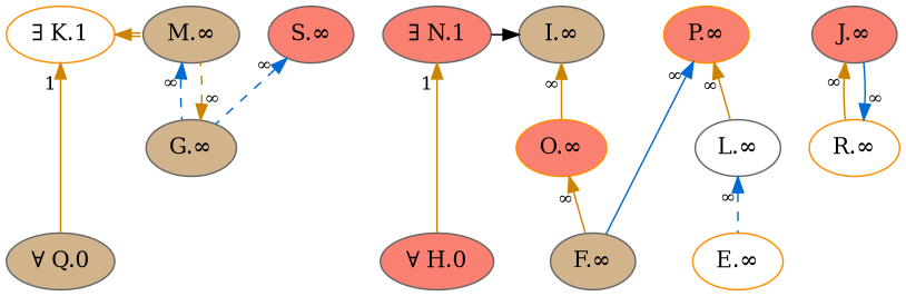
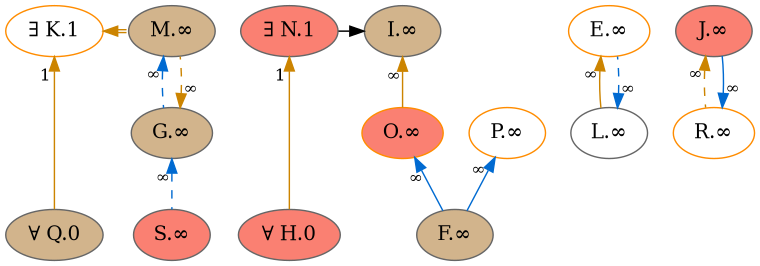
  digraph {
    node [color=gray40 fillcolor=salmon fontsize=14 style=filled]
    edge [color="#cc8400" dir=back fontsize=12 labeldistance=1.5 style=solid taillabel="∞"]
    n1 [fillcolor=tan label="∀ Q.0"]
    n2 [label="∀ H.0"]
    n3 [label="∃ N.1"]
    n4 [color=darkorange fillcolor=white label="∃ K.1"]
    n5 [fillcolor=tan label="M.∞"]
    n6 [fillcolor=tan label="G.∞"]
    n7 [color=darkorange fillcolor=white label="E.∞"]
    n8 [fillcolor=white label="L.∞"]
    n9 [color=darkorange label="O.∞"]
    n10 [fillcolor=tan label="F.∞"]
    n11 [label="J.∞"]
    n12 [color=darkorange fillcolor=white label="R.∞"]
    n13 [fillcolor=tan label="I.∞"]
-   n14 [color=darkorange label="P.∞"]
+   n14 [color=darkorange fillcolor=white label="P.∞"]
    n15 [label="S.∞"]
    subgraph sub_1 {
      rank=max
      n1
      n2
    }
    subgraph sub_2 {
      rank=min
      n3
      n4
    }
    n3 -> n2 [taillabel=1]
    n4 -> n1 [taillabel=1]
    n4 -> n5 [color="#cc8400:#cc8400" constraint=false style=dashed taillabel=""]
    n5 -> n6 [color="#006ad1" style=dashed]
    n6 -> n5 [style=dashed]
-   n14 -> n8
+   n7 -> n8
    n8 -> n7 [color="#006ad1" style=dashed]
-   n9 -> n10
-   n11 -> n12
+   n9 -> n10 [color="#006ad1"]
+   n11 -> n12 [style=dashed]
    n12 -> n11 [color="#006ad1"]
    n13 -> n3 [color=black constraint=false taillabel=""]
    n13 -> n9
    n14 -> n10 [color="#006ad1"]
-   n15 -> n6 [color="#006ad1" style=dashed]
+   n6 -> n15 [color="#006ad1" style=dashed]
  }
